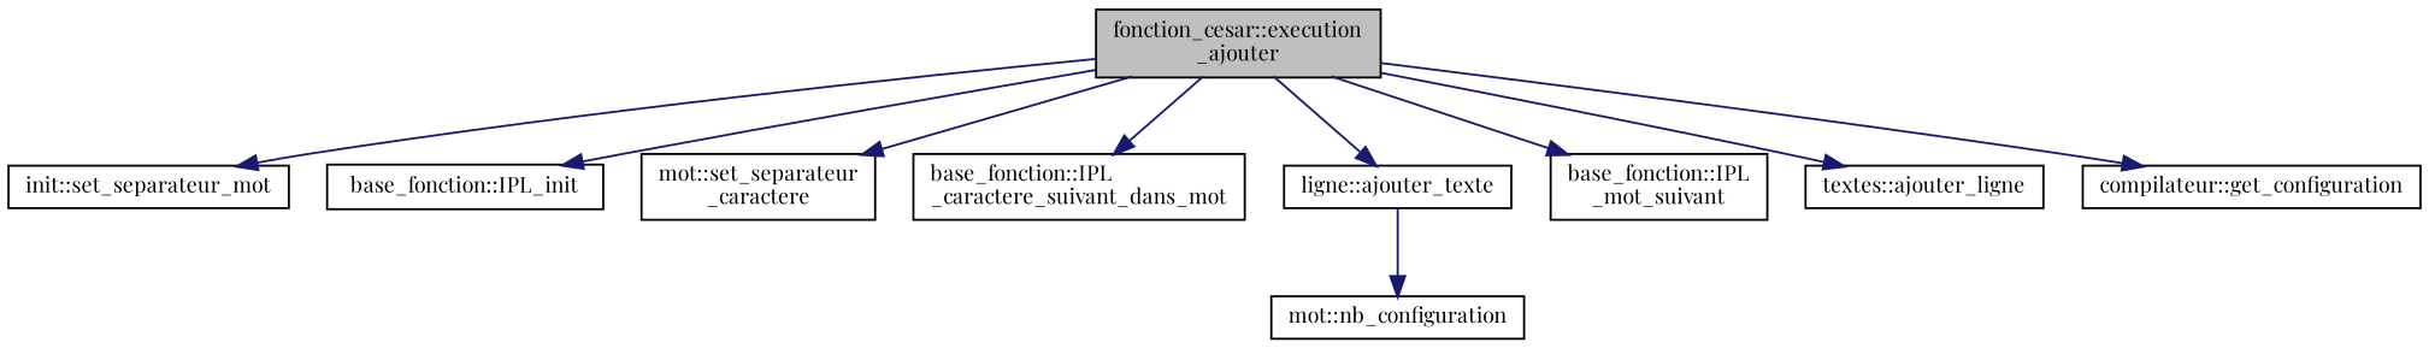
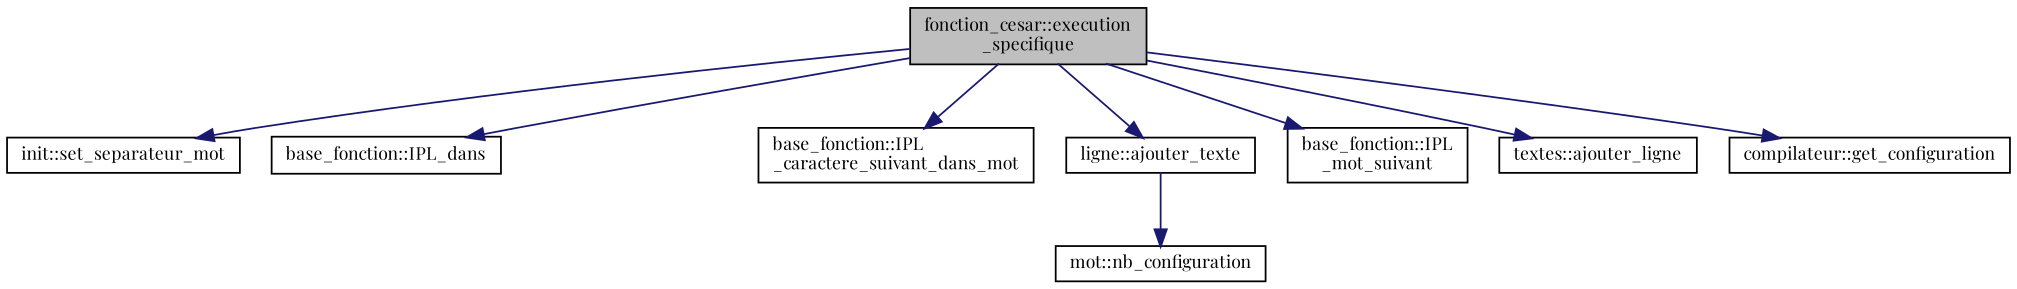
  digraph {
    fontname="Playfair Display"
    rankdir=TB
    node [color=black fillcolor=white fontname="Playfair Display" fontsize=10 shape=record style=filled]
    edge [color=midnightblue fontname="Playfair Display" fontsize=10 labelfontname=Helvetica labelfontsize=10 style=solid]
-   n1 [fillcolor=grey75 fontcolor=black height=0.2 label="fonction_cesar::execution\l_ajouter" width=0.4]
+   n1 [fillcolor=grey75 fontcolor=black height=0.2 label="fonction_cesar::execution\l_specifique" width=0.4]
    n2 [height=0.2 label="init::set_separateur_mot" width=0.4]
-   n3 [height=0.2 label="base_fonction::IPL_init" width=0.4]
-   n4 [height=0.2 label="mot::set_separateur\l_caractere" width=0.4]
+   n3 [height=0.2 label="base_fonction::IPL_dans" width=0.4]
    n5 [height=0.2 label="base_fonction::IPL\l_caractere_suivant_dans_mot" width=0.4]
    n6 [height=0.2 label="ligne::ajouter_texte" width=0.4]
    n7 [height=0.2 label="base_fonction::IPL\l_mot_suivant" width=0.4]
    n8 [height=0.2 label="textes::ajouter_ligne" width=0.4]
    n9 [height=0.2 label="compilateur::get_configuration" width=0.4]
    n10 [height=0.2 label="mot::nb_configuration" width=0.4]
    n1 -> n2
    n1 -> n3
-   n1 -> n4
    n1 -> n5
    n1 -> n6
    n1 -> n7
    n1 -> n8
    n1 -> n9
    n6 -> n10
  }
